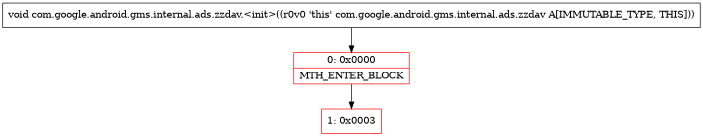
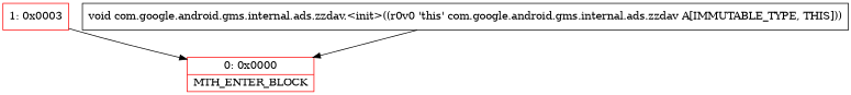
  digraph {
    node [color=red shape=record]
    n1 [label="{0\:\ 0x0000|MTH_ENTER_BLOCK\l}"]
    n2 [label="{1\:\ 0x0003}"]
    n3 [label="{void com.google.android.gms.internal.ads.zzdav.\<init\>((r0v0 'this' com.google.android.gms.internal.ads.zzdav A[IMMUTABLE_TYPE, THIS])) }" color=""]
    subgraph cluster_1 {
      label="R(0)"
    }
-   n1 -> n2
+   n2 -> n1
    n3 -> n1
  }
